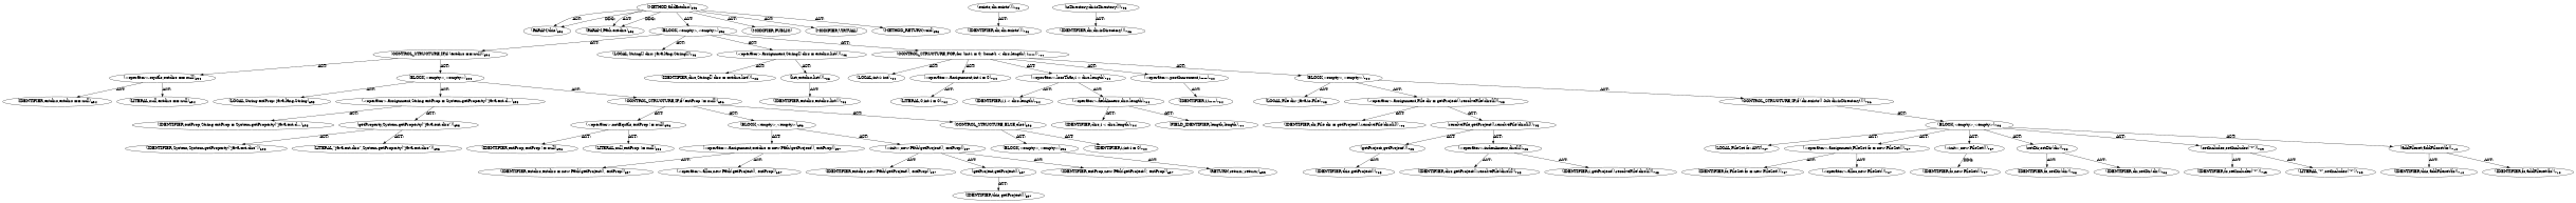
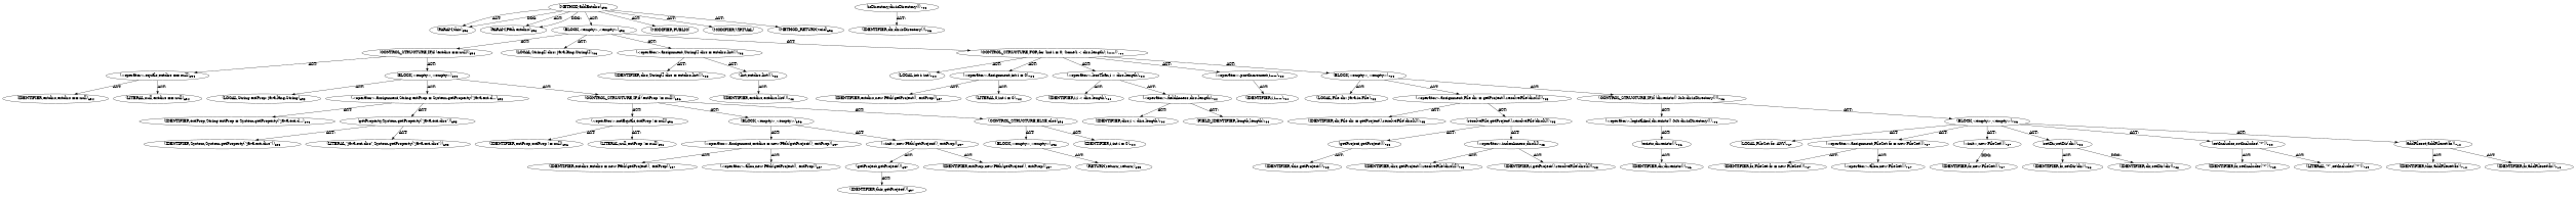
  digraph {
    n1 [label=<(METHOD,addExtdirs)<SUB>693</SUB>>]
    n2 [label=<(PARAM,this)<SUB>693</SUB>>]
    n3 [label=<(PARAM,Path extdirs)<SUB>693</SUB>>]
    n4 [label=<(BLOCK,&lt;empty&gt;,&lt;empty&gt;)<SUB>693</SUB>>]
    n5 [label=<(MODIFIER,PUBLIC)>]
    n6 [label=<(MODIFIER,VIRTUAL)>]
    n7 [label=<(METHOD_RETURN,void)<SUB>693</SUB>>]
    n8 [label=<(CONTROL_STRUCTURE,IF,if (extdirs == null))<SUB>694</SUB>>]
    n9 [label=<(LOCAL,String[] dirs: java.lang.String[])<SUB>703</SUB>>]
    n10 [label=<(&lt;operator&gt;.assignment,String[] dirs = extdirs.list())<SUB>703</SUB>>]
    n11 [label=<(CONTROL_STRUCTURE,FOR,for (int i = 0; Some(i &lt; dirs.length); i++))<SUB>704</SUB>>]
    n12 [label=<(&lt;operator&gt;.equals,extdirs == null)<SUB>694</SUB>>]
    n13 [label=<(BLOCK,&lt;empty&gt;,&lt;empty&gt;)<SUB>694</SUB>>]
    n14 [label=<(IDENTIFIER,dirs,String[] dirs = extdirs.list())<SUB>703</SUB>>]
    n15 [label=<(list,extdirs.list())<SUB>703</SUB>>]
    n16 [label=<(LOCAL,int i: int)<SUB>704</SUB>>]
    n17 [label=<(&lt;operator&gt;.assignment,int i = 0)<SUB>704</SUB>>]
    n18 [label=<(&lt;operator&gt;.lessThan,i &lt; dirs.length)<SUB>704</SUB>>]
    n19 [label=<(&lt;operator&gt;.postIncrement,i++)<SUB>704</SUB>>]
    n20 [label=<(BLOCK,&lt;empty&gt;,&lt;empty&gt;)<SUB>704</SUB>>]
    n21 [label=<(IDENTIFIER,extdirs,extdirs == null)<SUB>694</SUB>>]
    n22 [label=<(LITERAL,null,extdirs == null)<SUB>694</SUB>>]
    n23 [label=<(LOCAL,String extProp: java.lang.String)<SUB>695</SUB>>]
    n24 [label=<(&lt;operator&gt;.assignment,String extProp = System.getProperty(&quot;java.ext.d...)<SUB>695</SUB>>]
    n25 [label=<(CONTROL_STRUCTURE,IF,if (extProp != null))<SUB>696</SUB>>]
    n26 [label=<(IDENTIFIER,extProp,String extProp = System.getProperty(&quot;java.ext.d...)<SUB>695</SUB>>]
    n27 [label=<(getProperty,System.getProperty(&quot;java.ext.dirs&quot;))<SUB>695</SUB>>]
    n28 [label=<(&lt;operator&gt;.notEquals,extProp != null)<SUB>696</SUB>>]
    n29 [label=<(BLOCK,&lt;empty&gt;,&lt;empty&gt;)<SUB>696</SUB>>]
    n30 [label=<(CONTROL_STRUCTURE,ELSE,else)<SUB>698</SUB>>]
    n31 [label=<(IDENTIFIER,System,System.getProperty(&quot;java.ext.dirs&quot;))<SUB>695</SUB>>]
    n32 [label=<(LITERAL,&quot;java.ext.dirs&quot;,System.getProperty(&quot;java.ext.dirs&quot;))<SUB>695</SUB>>]
    n33 [label=<(IDENTIFIER,extProp,extProp != null)<SUB>696</SUB>>]
    n34 [label=<(LITERAL,null,extProp != null)<SUB>696</SUB>>]
    n35 [label=<(&lt;operator&gt;.assignment,extdirs = new Path(getProject(), extProp))<SUB>697</SUB>>]
    n36 [label=<(&lt;init&gt;,new Path(getProject(), extProp))<SUB>697</SUB>>]
    n37 [label=<(BLOCK,&lt;empty&gt;,&lt;empty&gt;)<SUB>698</SUB>>]
    n38 [label=<(IDENTIFIER,i,int i = 0)<SUB>704</SUB>>]
    n39 [label=<(IDENTIFIER,extdirs,extdirs = new Path(getProject(), extProp))<SUB>697</SUB>>]
    n40 [label=<(&lt;operator&gt;.alloc,new Path(getProject(), extProp))<SUB>697</SUB>>]
    n41 [label=<(IDENTIFIER,extdirs,new Path(getProject(), extProp))<SUB>697</SUB>>]
    n42 [label=<(getProject,getProject())<SUB>697</SUB>>]
    n43 [label=<(IDENTIFIER,extProp,new Path(getProject(), extProp))<SUB>697</SUB>>]
    n44 [label=<(IDENTIFIER,this,getProject())<SUB>697</SUB>>]
    n45 [label=<(RETURN,return;,return;)<SUB>699</SUB>>]
    n46 [label=<(IDENTIFIER,extdirs,extdirs.list())<SUB>703</SUB>>]
    n47 [label=<(LITERAL,0,int i = 0)<SUB>704</SUB>>]
    n48 [label=<(IDENTIFIER,i,i &lt; dirs.length)<SUB>704</SUB>>]
    n49 [label=<(&lt;operator&gt;.fieldAccess,dirs.length)<SUB>704</SUB>>]
    n50 [label=<(IDENTIFIER,i,i++)<SUB>704</SUB>>]
    n51 [label=<(LOCAL,File dir: java.io.File)<SUB>705</SUB>>]
    n52 [label=<(&lt;operator&gt;.assignment,File dir = getProject().resolveFile(dirs[i]))<SUB>705</SUB>>]
    n53 [label=<(CONTROL_STRUCTURE,IF,if (dir.exists() &amp;&amp; dir.isDirectory()))<SUB>706</SUB>>]
    n54 [label=<(IDENTIFIER,dirs,i &lt; dirs.length)<SUB>704</SUB>>]
    n55 [label=<(FIELD_IDENTIFIER,length,length)<SUB>704</SUB>>]
    n56 [label=<(IDENTIFIER,dir,File dir = getProject().resolveFile(dirs[i]))<SUB>705</SUB>>]
    n57 [label=<(resolveFile,getProject().resolveFile(dirs[i]))<SUB>705</SUB>>]
+   n58 [label=<(&lt;operator&gt;.logicalAnd,dir.exists() &amp;&amp; dir.isDirectory())<SUB>706</SUB>>]
    n59 [label=<(BLOCK,&lt;empty&gt;,&lt;empty&gt;)<SUB>706</SUB>>]
    n60 [label=<(getProject,getProject())<SUB>705</SUB>>]
    n61 [label=<(&lt;operator&gt;.indexAccess,dirs[i])<SUB>705</SUB>>]
    n62 [label=<(IDENTIFIER,this,getProject())<SUB>705</SUB>>]
    n63 [label=<(IDENTIFIER,dirs,getProject().resolveFile(dirs[i]))<SUB>705</SUB>>]
    n64 [label=<(IDENTIFIER,i,getProject().resolveFile(dirs[i]))<SUB>705</SUB>>]
    n65 [label=<(exists,dir.exists())<SUB>706</SUB>>]
    n66 [label=<(LOCAL,FileSet fs: ANY)<SUB>707</SUB>>]
    n67 [label=<(&lt;operator&gt;.assignment,FileSet fs = new FileSet())<SUB>707</SUB>>]
    n68 [label=<(&lt;init&gt;,new FileSet())<SUB>707</SUB>>]
    n69 [label=<(setDir,setDir(dir))<SUB>708</SUB>>]
    n70 [label=<(setIncludes,setIncludes(&quot;*&quot;))<SUB>709</SUB>>]
    n71 [label=<(addFileset,addFileset(fs))<SUB>710</SUB>>]
    n72 [label=<(IDENTIFIER,dir,dir.exists())<SUB>706</SUB>>]
    n73 [label=<(isDirectory,dir.isDirectory())<SUB>706</SUB>>]
    n74 [label=<(IDENTIFIER,dir,dir.isDirectory())<SUB>706</SUB>>]
    n75 [label=<(IDENTIFIER,fs,FileSet fs = new FileSet())<SUB>707</SUB>>]
    n76 [label=<(&lt;operator&gt;.alloc,new FileSet())<SUB>707</SUB>>]
    n77 [label=<(IDENTIFIER,fs,new FileSet())<SUB>707</SUB>>]
    n78 [label=<(IDENTIFIER,fs,setDir(dir))<SUB>708</SUB>>]
    n79 [label=<(IDENTIFIER,dir,setDir(dir))<SUB>708</SUB>>]
    n80 [label=<(IDENTIFIER,fs,setIncludes(&quot;*&quot;))<SUB>709</SUB>>]
    n81 [label=<(LITERAL,&quot;*&quot;,setIncludes(&quot;*&quot;))<SUB>709</SUB>>]
    n82 [label=<(IDENTIFIER,this,addFileset(fs))<SUB>710</SUB>>]
    n83 [label=<(IDENTIFIER,fs,addFileset(fs))<SUB>710</SUB>>]
    n1 -> n2 [label="AST: "]
    n1 -> n2 [label="DDG: "]
    n1 -> n3 [label="AST: "]
    n1 -> n3 [label="DDG: "]
    n1 -> n4 [label="AST: "]
    n1 -> n5 [label="AST: "]
    n1 -> n6 [label="AST: "]
    n1 -> n7 [label="AST: "]
    n4 -> n8 [label="AST: "]
    n4 -> n9 [label="AST: "]
    n4 -> n10 [label="AST: "]
    n4 -> n11 [label="AST: "]
    n8 -> n12 [label="AST: "]
    n8 -> n13 [label="AST: "]
    n10 -> n14 [label="AST: "]
    n10 -> n15 [label="AST: "]
    n11 -> n16 [label="AST: "]
    n11 -> n17 [label="AST: "]
    n11 -> n18 [label="AST: "]
    n11 -> n19 [label="AST: "]
    n11 -> n20 [label="AST: "]
    n12 -> n21 [label="AST: "]
    n12 -> n22 [label="AST: "]
    n13 -> n23 [label="AST: "]
    n13 -> n24 [label="AST: "]
    n13 -> n25 [label="AST: "]
    n15 -> n46 [label="AST: "]
    n17 -> n47 [label="AST: "]
    n18 -> n48 [label="AST: "]
    n18 -> n49 [label="AST: "]
    n19 -> n50 [label="AST: "]
    n20 -> n51 [label="AST: "]
    n20 -> n52 [label="AST: "]
    n20 -> n53 [label="AST: "]
    n24 -> n26 [label="AST: "]
    n24 -> n27 [label="AST: "]
    n25 -> n28 [label="AST: "]
    n25 -> n29 [label="AST: "]
    n25 -> n30 [label="AST: "]
    n27 -> n31 [label="AST: "]
    n27 -> n32 [label="AST: "]
    n28 -> n33 [label="AST: "]
    n28 -> n34 [label="AST: "]
    n29 -> n35 [label="AST: "]
    n29 -> n36 [label="AST: "]
    n30 -> n37 [label="AST: "]
    n30 -> n38 [label="AST: "]
    n35 -> n39 [label="AST: "]
    n35 -> n40 [label="AST: "]
-   n36 -> n41 [label="AST: "]
+   n17 -> n41 [label="AST: "]
    n36 -> n42 [label="AST: "]
    n36 -> n43 [label="AST: "]
    n37 -> n45 [label="AST: "]
    n42 -> n44 [label="AST: "]
    n49 -> n54 [label="AST: "]
    n49 -> n55 [label="AST: "]
    n52 -> n56 [label="AST: "]
    n52 -> n57 [label="AST: "]
+   n53 -> n58 [label="AST: "]
    n53 -> n59 [label="AST: "]
    n57 -> n60 [label="AST: "]
    n57 -> n61 [label="AST: "]
+   n58 -> n65 [label="AST: "]
    n59 -> n66 [label="AST: "]
    n59 -> n67 [label="AST: "]
    n59 -> n68 [label="AST: "]
    n59 -> n69 [label="AST: "]
    n59 -> n70 [label="AST: "]
    n59 -> n71 [label="AST: "]
    n60 -> n62 [label="AST: "]
    n61 -> n63 [label="AST: "]
    n61 -> n64 [label="AST: "]
    n65 -> n72 [label="AST: "]
    n67 -> n75 [label="AST: "]
    n67 -> n76 [label="AST: "]
    n68 -> n77 [label="DDG: "]
    n69 -> n78 [label="AST: "]
-   n69 -> n79 [label="AST: "]
+   n69 -> n79 [label="DDG: "]
    n70 -> n80 [label="AST: "]
    n70 -> n81 [label="AST: "]
    n71 -> n82 [label="AST: "]
    n71 -> n83 [label="AST: "]
    n73 -> n74 [label="AST: "]
  }
